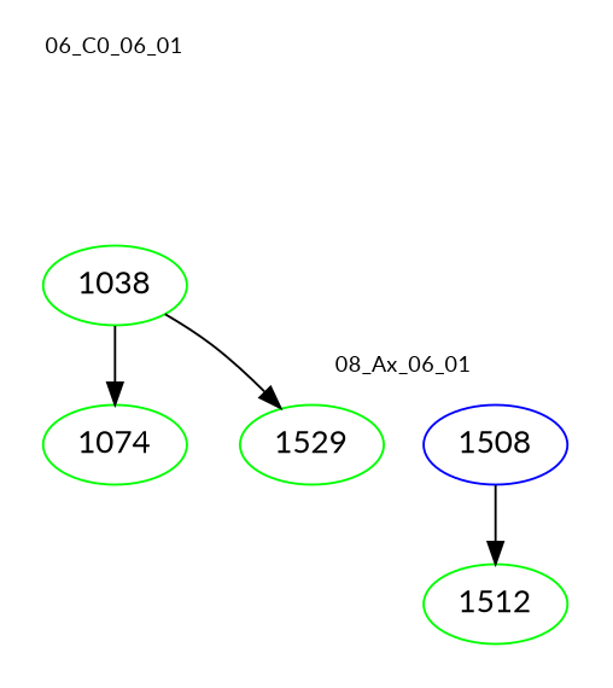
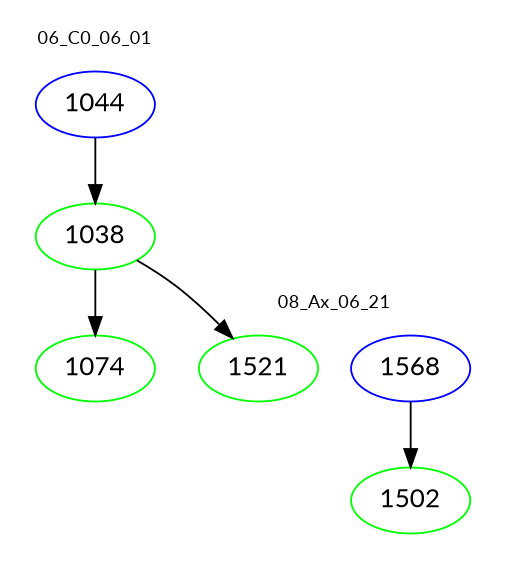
  digraph {
    fontname=Lato
    node [color=green fontname=Lato]
    edge [color=black fontname=Lato]
-   n1 [color=blue label=1508]
-   n2 [label=1512]
-   n3 [label=1529]
+   n1 [color=blue label=1568]
+   n2 [label=1502]
+   n3 [label=1521]
+   n4 [color=blue label=1044]
    n5 [label=1038]
    n6 [label=1074]
    subgraph cluster_1 {
      color=white
      fontsize=10
-     label="08_Ax_06_01"
+     label="08_Ax_06_21"
      n1
      n2
      n3
    }
    subgraph cluster_2 {
      color=white
      fontsize=10
      label="06_C0_06_01"
+     n4
      n5
      n6
    }
    n1 -> n2
+   n4 -> n5
    n5 -> n3
    n5 -> n6
  }
